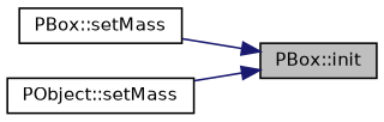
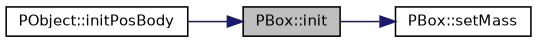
  digraph {
    rankdir=LR
    node [color=black fillcolor=white fontname=Helvetica fontsize=10 shape=record style=filled]
    edge [color=midnightblue fontname=Helvetica fontsize=10 labelfontname=Helvetica labelfontsize=10 style=solid]
    n1 [fillcolor=grey75 fontcolor=black height=0.2 label="PBox::init" width=0.4]
    n2 [height=0.2 label="PBox::setMass" width=0.4]
-   n3 [height=0.2 label="PObject::setMass" width=0.4]
-   n2 -> n1
+   n3 [height=0.2 label="PObject::initPosBody" width=0.4]
+   n1 -> n2
    n3 -> n1
  }
